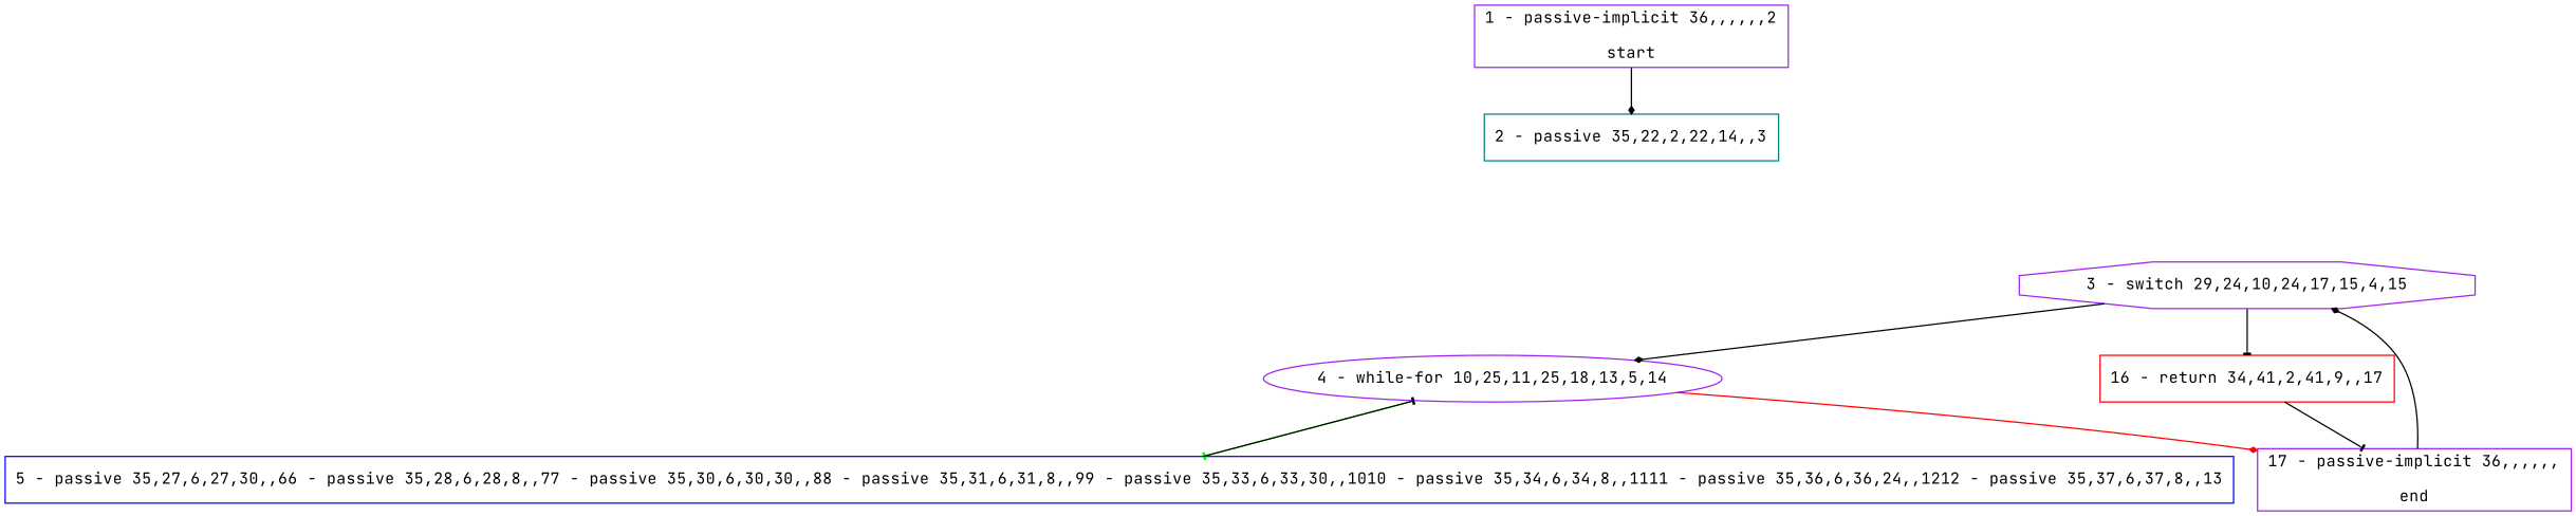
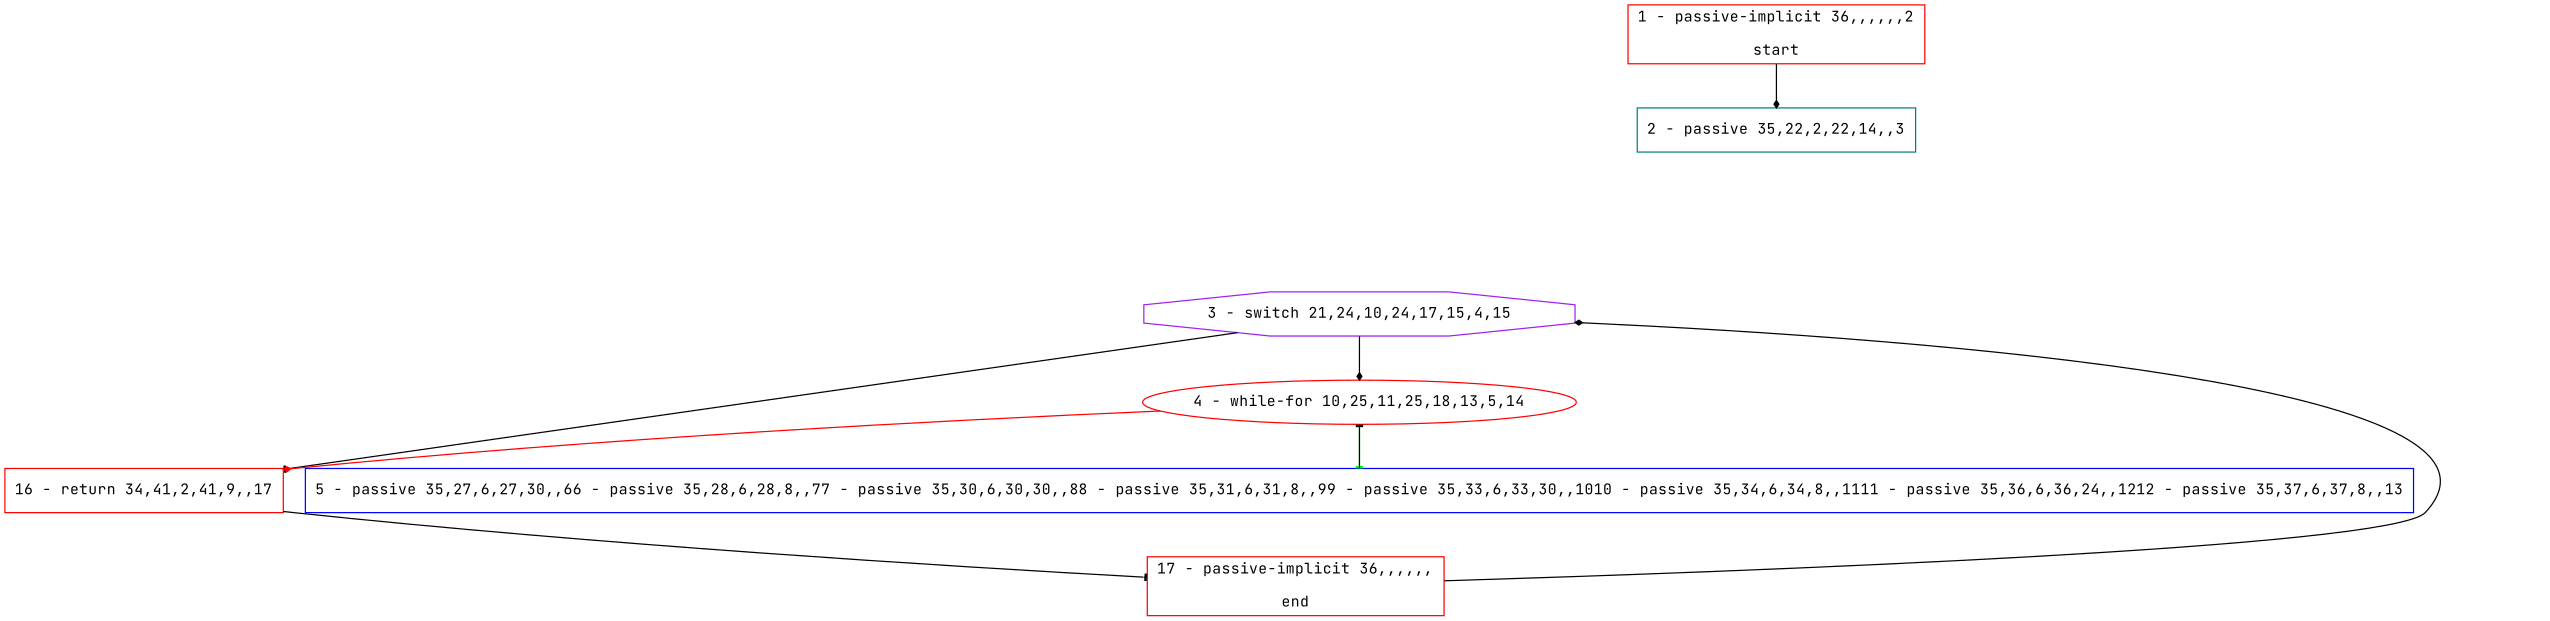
  digraph {
    bgcolor=white
    compound=true
    fillcolor="#FFFFCC"
    fontname="JetBrains Mono"
    fontsize=12
    pack=true
    packmode=clust
    style="rounded,filled"
    node [color=purple compound=true fillcolor="#ffffff" fixedsize=false fontname="JetBrains Mono" fontsize=12 node_initialized=no shape=box style=filled]
    edge [arrowhead=diamond arrowsize=0.5 arrowtail=none color="#000000" compound=true dir=forward fontcolor=black fontname="JetBrains Mono" fontsize=12]
    n1 [color=teal label="2 - passive 35,22,2,22,14,,3"]
-   n2 [label="3 - switch 29,24,10,24,17,15,4,15" shape=octagon]
-   n3 [label="4 - while-for 10,25,11,25,18,13,5,14" shape=oval]
+   n2 [label="3 - switch 21,24,10,24,17,15,4,15" shape=octagon]
+   n3 [color=red label="4 - while-for 10,25,11,25,18,13,5,14" shape=oval]
    n4 [color=red label="16 - return 34,41,2,41,9,,17"]
-   n5 [label="1 - passive-implicit 36,,,,,,2\n\nstart"]
+   n5 [color=red label="1 - passive-implicit 36,,,,,,2\n\nstart"]
    n6 [color=blue label="5 - passive 35,27,6,27,30,,66 - passive 35,28,6,28,8,,77 - passive 35,30,6,30,30,,88 - passive 35,31,6,31,8,,99 - passive 35,33,6,33,30,,1010 - passive 35,34,6,34,8,,1111 - passive 35,36,6,36,24,,1212 - passive 35,37,6,37,8,,13"]
-   n7 [label="17 - passive-implicit 36,,,,,,\n\nend"]
+   n7 [color=red label="17 - passive-implicit 36,,,,,,\n\nend"]
    n2 -> n3
    n2 -> n4 [arrowhead=tee]
-   n3 -> n7 [color="#ff0000" label=no]
+   n3 -> n4 [color="#ff0000" label=no]
    n3 -> n6 [arrowhead=tee color="#00ff00" label=yes]
    n4 -> n7 [arrowhead=tee]
    n5 -> n1
    n6 -> n3 [arrowhead=tee]
    n7 -> n2
  }
